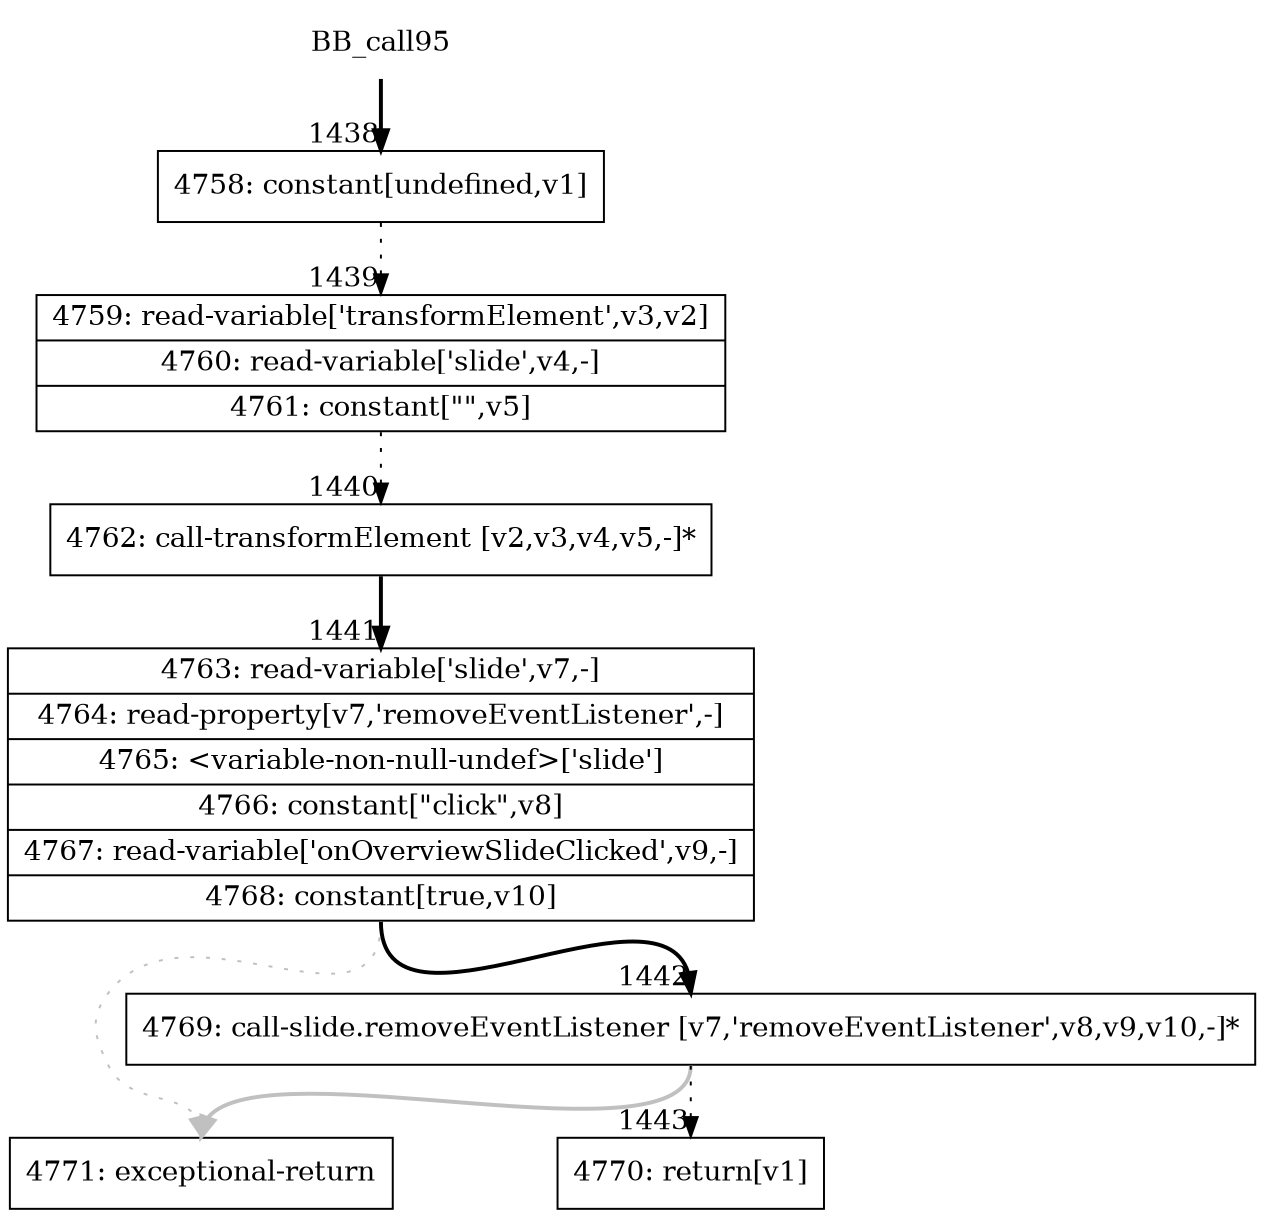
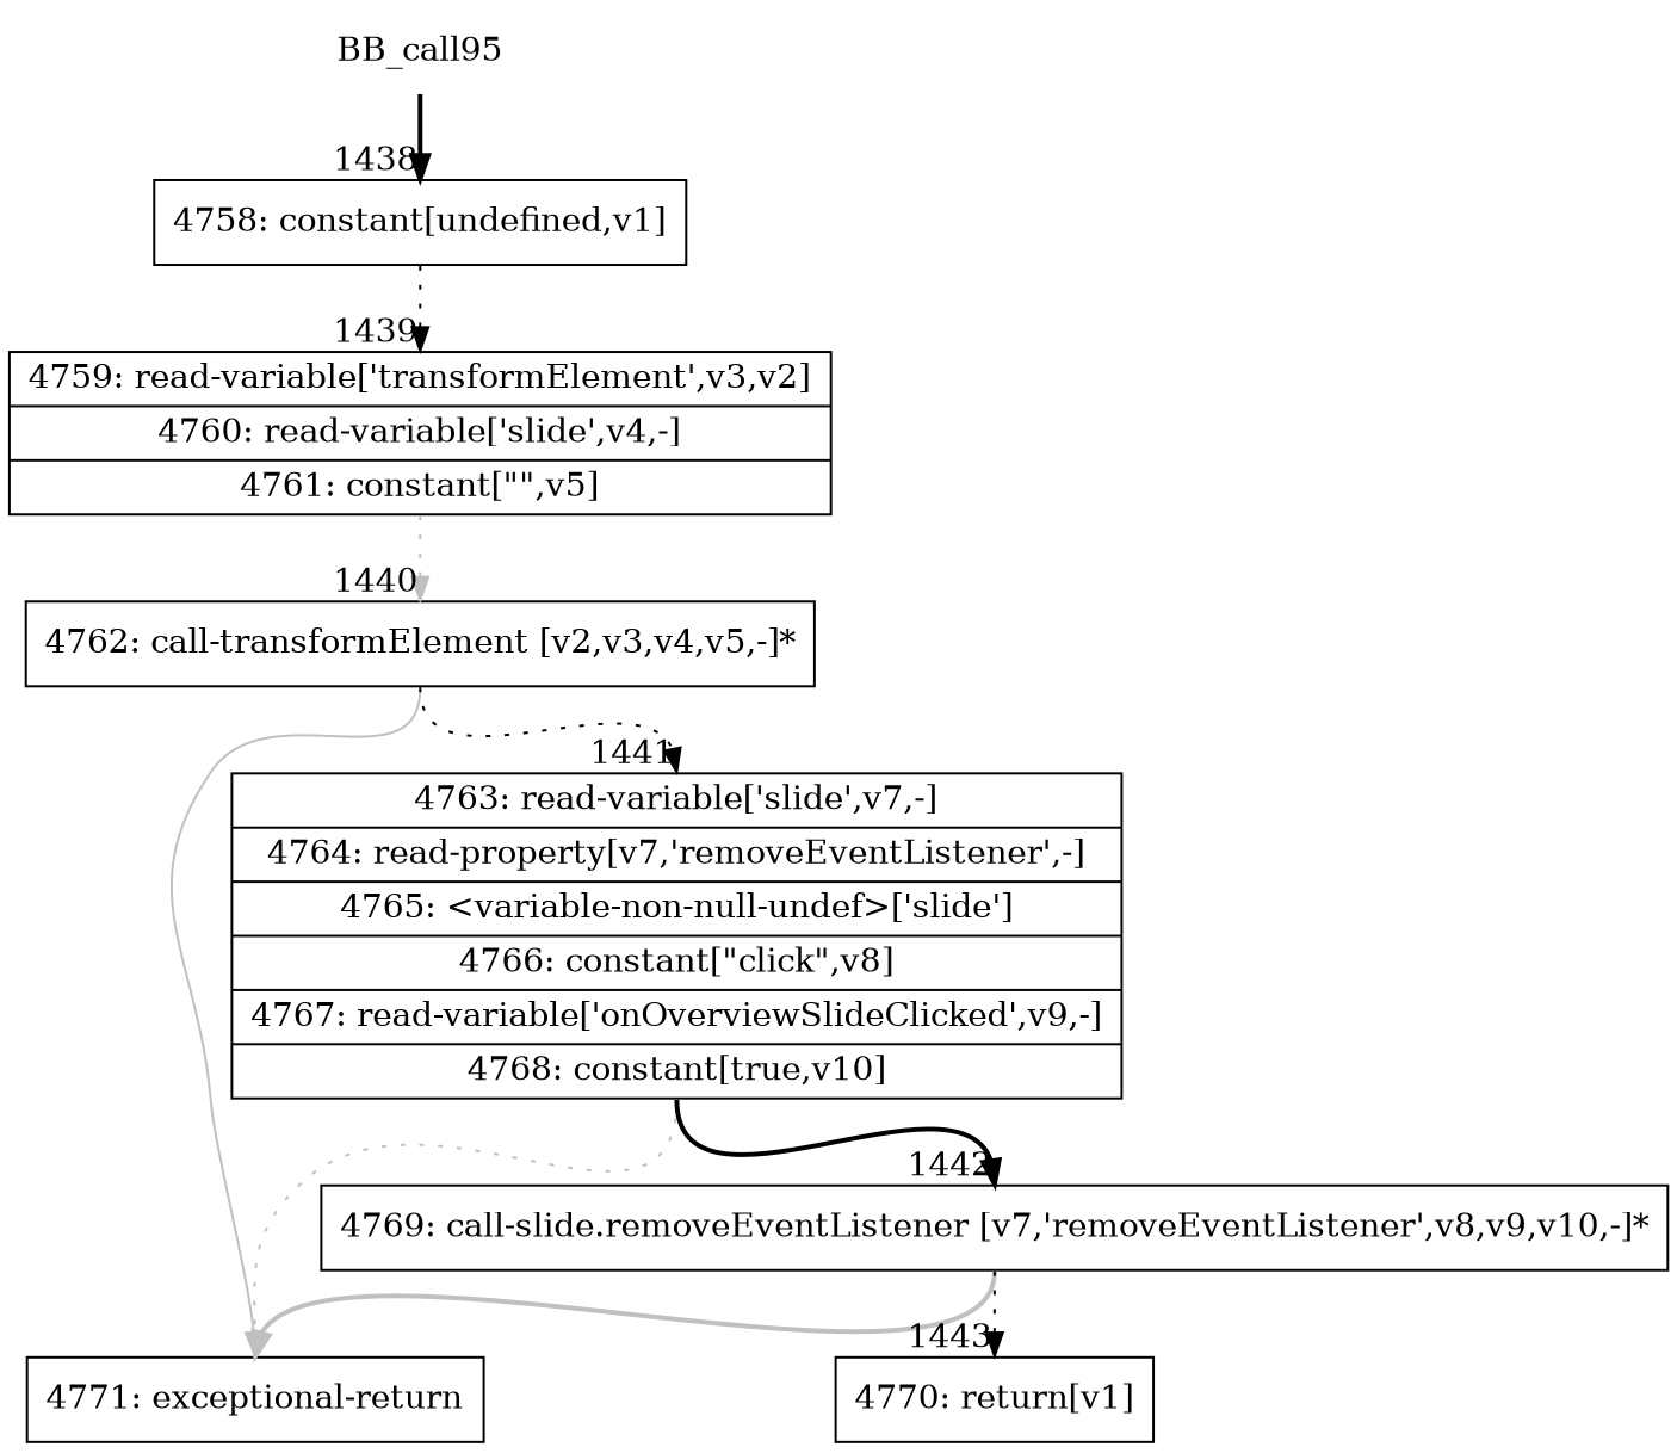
  digraph {
    rankdir=TD
    node [shape=record]
    edge [headport=n style=bold tailport=s]
    n1 [label=BB_call95 shape=none]
    n2 [label="{4758: constant[undefined,v1]}"]
    n3 [label="{4759: read-variable['transformElement',v3,v2]|4760: read-variable['slide',v4,-]|4761: constant[\"\",v5]}"]
    n4 [label="{4762: call-transformElement [v2,v3,v4,v5,-]*}"]
    n5 [label="{4771: exceptional-return}"]
    n6 [label="{4763: read-variable['slide',v7,-]|4764: read-property[v7,'removeEventListener',-]|4765: \<variable-non-null-undef\>['slide']|4766: constant[\"click\",v8]|4767: read-variable['onOverviewSlideClicked',v9,-]|4768: constant[true,v10]}"]
    n7 [label="{4769: call-slide.removeEventListener [v7,'removeEventListener',v8,v9,v10,-]*}"]
    n8 [label="{4770: return[v1]}"]
    n1 -> n2 [headlabel="    1438"]
    n2 -> n3 [headlabel="      1439" style=dotted]
-   n3 -> n4 [headlabel="      1440" style=dotted]
-   n4 -> n6 [headlabel="      1441"]
+   n3 -> n4 [headlabel="      1440" style=dotted color=gray]
+   n4 -> n5 [color=gray style=solid]
+   n4 -> n6 [headlabel="      1441" style=dotted]
    n6 -> n5 [color=gray style=dotted]
    n6 -> n7 [headlabel="      1442"]
    n7 -> n5 [color=gray]
    n7 -> n8 [headlabel="      1443" style=dotted]
  }
